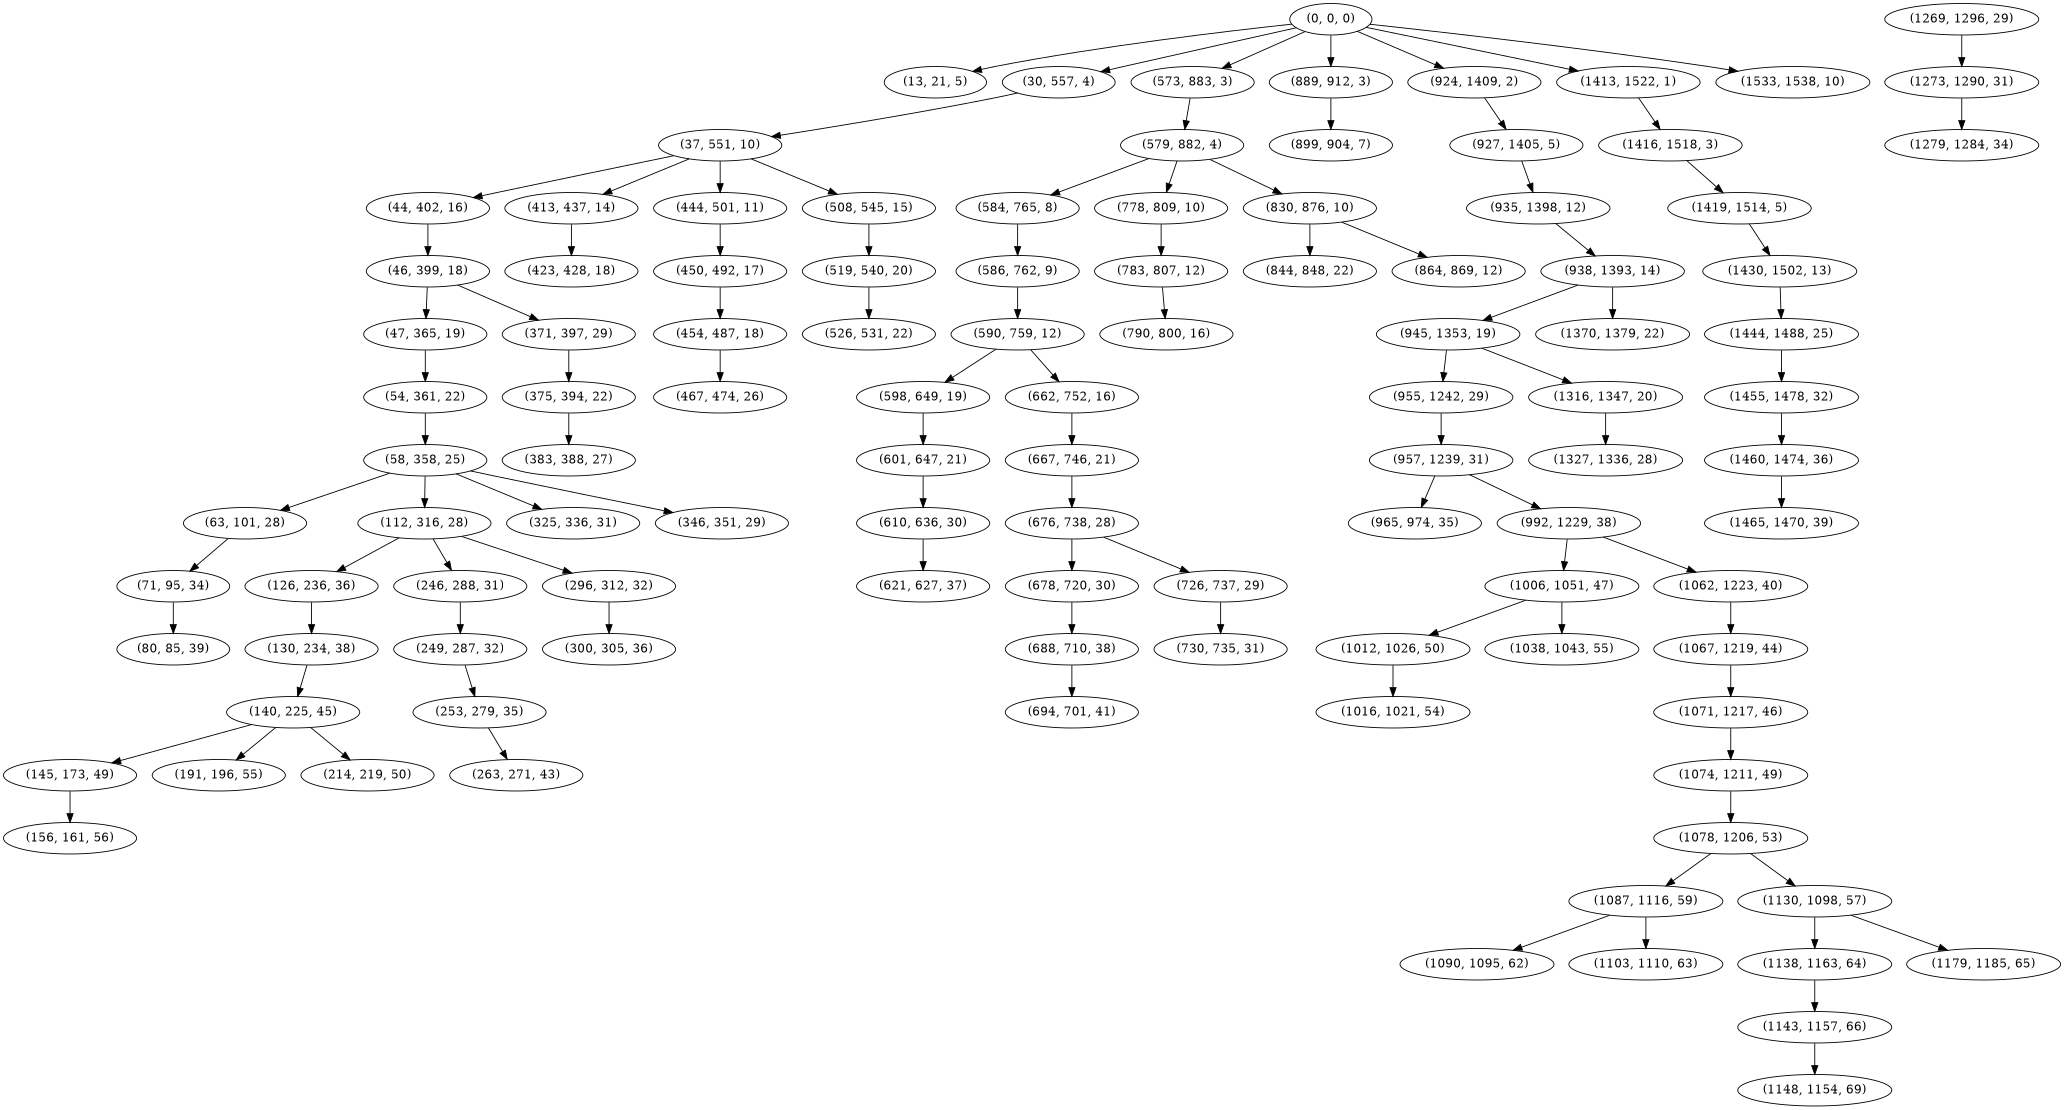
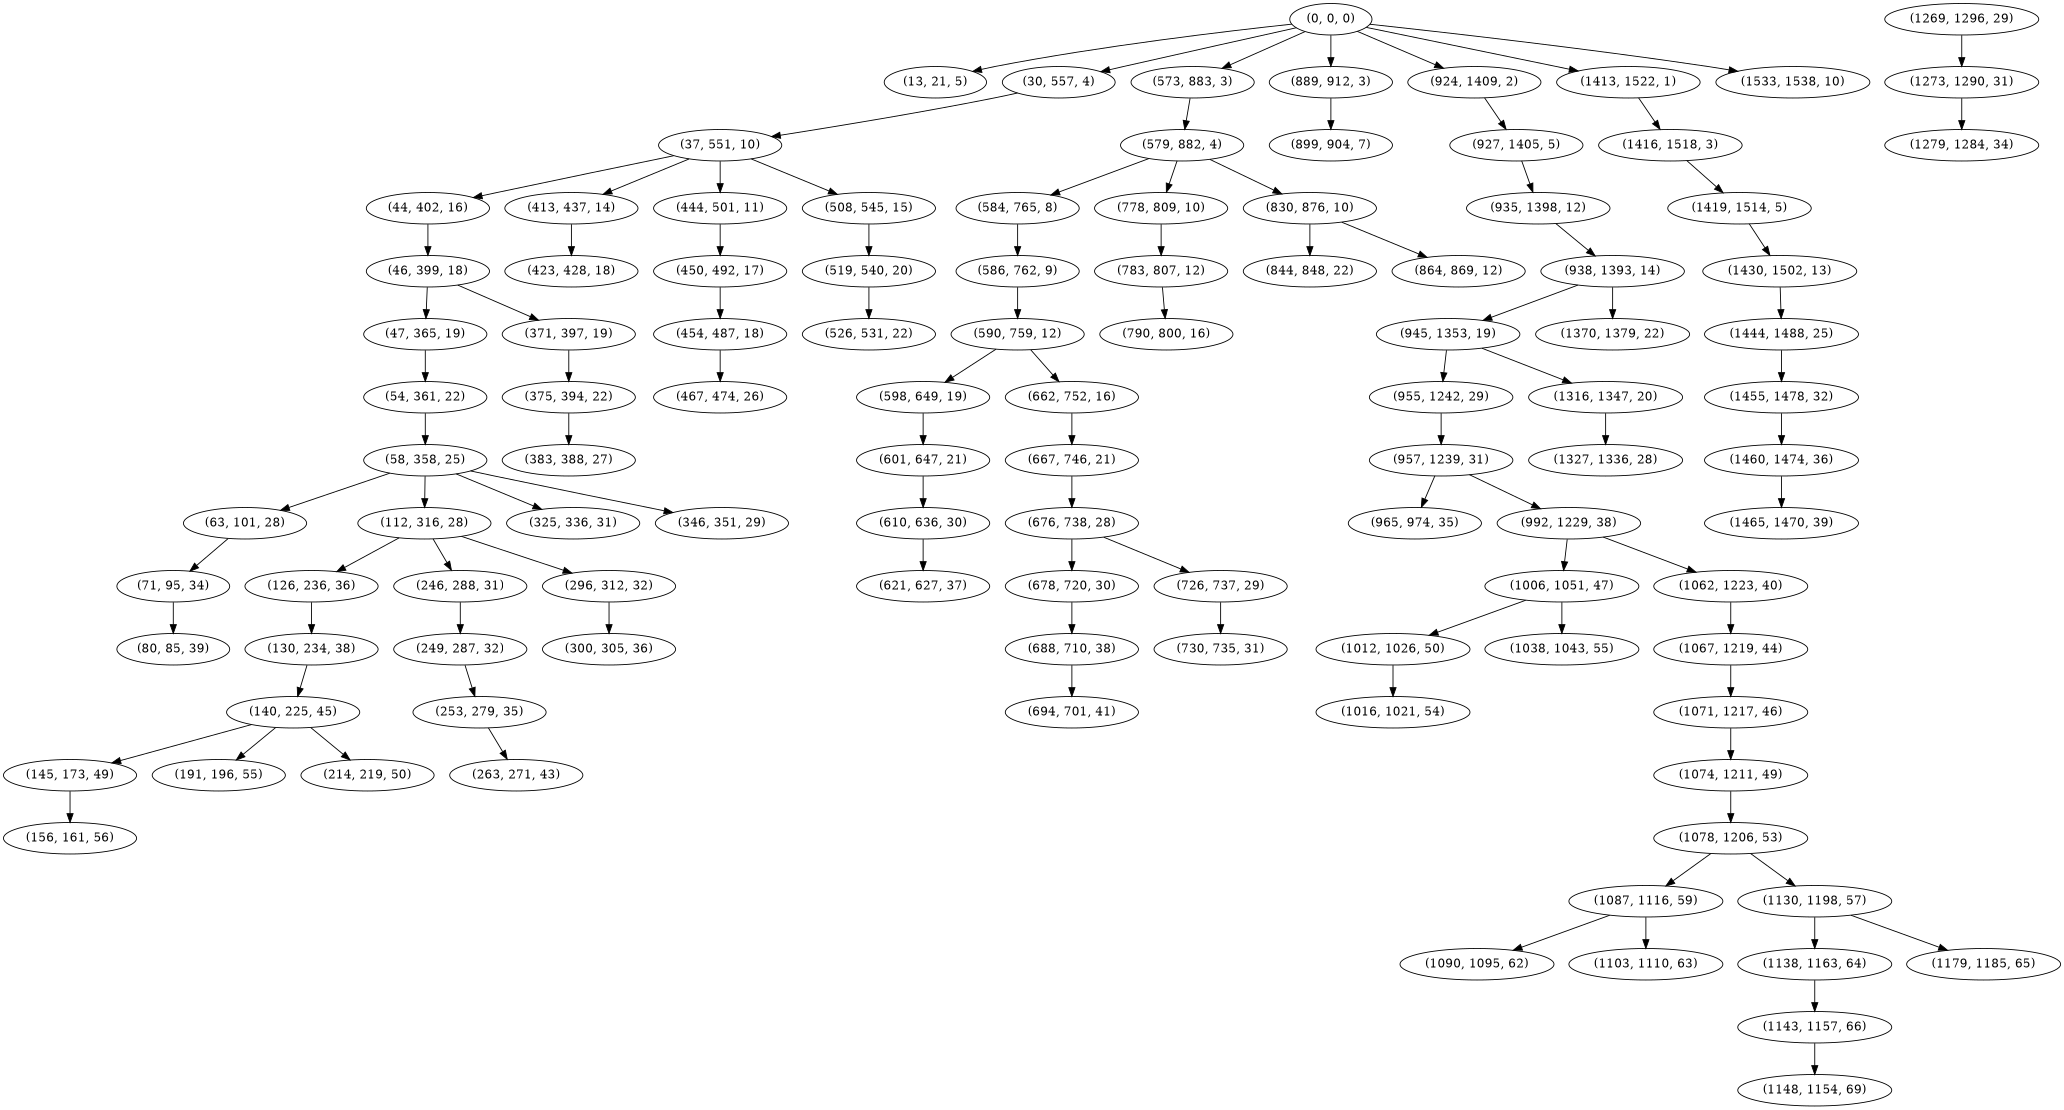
  digraph {
    "(0, 0, 0)"
    "(13, 21, 5)"
    "(30, 557, 4)"
    "(573, 883, 3)"
    "(889, 912, 3)"
    "(924, 1409, 2)"
    "(1413, 1522, 1)"
    "(1533, 1538, 10)"
    "(37, 551, 10)"
    "(579, 882, 4)"
    "(899, 904, 7)"
    "(927, 1405, 5)"
    "(1416, 1518, 3)"
    "(44, 402, 16)"
    "(413, 437, 14)"
    "(444, 501, 11)"
    "(508, 545, 15)"
    "(46, 399, 18)"
    "(423, 428, 18)"
    "(450, 492, 17)"
    "(519, 540, 20)"
    "(47, 365, 19)"
-   "(371, 397, 19)" [label="(371, 397, 29)"]
+   "(371, 397, 19)"
    "(54, 361, 22)"
    "(375, 394, 22)"
    "(58, 358, 25)"
    "(63, 101, 28)"
    "(112, 316, 28)"
    "(325, 336, 31)"
    "(346, 351, 29)"
    "(71, 95, 34)"
    "(126, 236, 36)"
    "(246, 288, 31)"
    "(296, 312, 32)"
    "(80, 85, 39)"
    "(130, 234, 38)"
    "(249, 287, 32)"
    "(300, 305, 36)"
    "(140, 225, 45)"
    "(145, 173, 49)"
    "(191, 196, 55)"
    "(214, 219, 50)"
    "(156, 161, 56)"
    "(253, 279, 35)"
    "(263, 271, 43)"
    "(383, 388, 27)"
    "(454, 487, 18)"
    "(467, 474, 26)"
    "(526, 531, 22)"
    "(584, 765, 8)"
    "(778, 809, 10)"
    "(830, 876, 10)"
    "(586, 762, 9)"
    "(783, 807, 12)"
    "(844, 848, 22)"
    "(864, 869, 12)"
    "(590, 759, 12)"
    "(598, 649, 19)"
    "(662, 752, 16)"
    "(601, 647, 21)"
    "(667, 746, 21)"
    "(610, 636, 30)"
    "(621, 627, 37)"
    "(676, 738, 28)"
    "(678, 720, 30)"
    "(726, 737, 29)"
    "(688, 710, 38)"
    "(730, 735, 31)"
    "(694, 701, 41)"
    "(790, 800, 16)"
    "(935, 1398, 12)"
    "(938, 1393, 14)"
    "(945, 1353, 19)"
    "(1370, 1379, 22)"
    "(955, 1242, 29)"
    "(1316, 1347, 20)"
    "(957, 1239, 31)"
    "(1327, 1336, 28)"
    "(965, 974, 35)"
    "(992, 1229, 38)"
    "(1006, 1051, 47)"
    "(1062, 1223, 40)"
    "(1012, 1026, 50)"
    "(1038, 1043, 55)"
    "(1067, 1219, 44)"
    "(1016, 1021, 54)"
    "(1071, 1217, 46)"
    "(1074, 1211, 49)"
    "(1078, 1206, 53)"
    "(1087, 1116, 59)"
-   "(1130, 1198, 57)" [label="(1130, 1098, 57)"]
+   "(1130, 1198, 57)"
    "(1090, 1095, 62)"
    "(1103, 1110, 63)"
    "(1138, 1163, 64)"
    "(1179, 1185, 65)"
    "(1143, 1157, 66)"
    "(1148, 1154, 69)"
    "(1269, 1296, 29)"
    "(1273, 1290, 31)"
    "(1279, 1284, 34)"
    "(1419, 1514, 5)"
    "(1430, 1502, 13)"
    "(1444, 1488, 25)"
    "(1455, 1478, 32)"
    "(1460, 1474, 36)"
    "(1465, 1470, 39)"
    "(0, 0, 0)" -> "(13, 21, 5)"
    "(0, 0, 0)" -> "(30, 557, 4)"
    "(0, 0, 0)" -> "(573, 883, 3)"
    "(0, 0, 0)" -> "(889, 912, 3)"
    "(0, 0, 0)" -> "(924, 1409, 2)"
    "(0, 0, 0)" -> "(1413, 1522, 1)"
    "(0, 0, 0)" -> "(1533, 1538, 10)"
    "(30, 557, 4)" -> "(37, 551, 10)"
    "(573, 883, 3)" -> "(579, 882, 4)"
    "(889, 912, 3)" -> "(899, 904, 7)"
    "(924, 1409, 2)" -> "(927, 1405, 5)"
    "(1413, 1522, 1)" -> "(1416, 1518, 3)"
    "(37, 551, 10)" -> "(44, 402, 16)"
    "(37, 551, 10)" -> "(413, 437, 14)"
    "(37, 551, 10)" -> "(444, 501, 11)"
    "(37, 551, 10)" -> "(508, 545, 15)"
    "(579, 882, 4)" -> "(584, 765, 8)"
    "(579, 882, 4)" -> "(778, 809, 10)"
    "(579, 882, 4)" -> "(830, 876, 10)"
    "(927, 1405, 5)" -> "(935, 1398, 12)"
    "(1416, 1518, 3)" -> "(1419, 1514, 5)"
    "(44, 402, 16)" -> "(46, 399, 18)"
    "(413, 437, 14)" -> "(423, 428, 18)"
    "(444, 501, 11)" -> "(450, 492, 17)"
    "(508, 545, 15)" -> "(519, 540, 20)"
    "(46, 399, 18)" -> "(47, 365, 19)"
    "(46, 399, 18)" -> "(371, 397, 19)"
    "(450, 492, 17)" -> "(454, 487, 18)"
    "(519, 540, 20)" -> "(526, 531, 22)"
    "(47, 365, 19)" -> "(54, 361, 22)"
    "(371, 397, 19)" -> "(375, 394, 22)"
    "(54, 361, 22)" -> "(58, 358, 25)"
    "(375, 394, 22)" -> "(383, 388, 27)"
    "(58, 358, 25)" -> "(63, 101, 28)"
    "(58, 358, 25)" -> "(112, 316, 28)"
    "(58, 358, 25)" -> "(325, 336, 31)"
    "(58, 358, 25)" -> "(346, 351, 29)"
    "(63, 101, 28)" -> "(71, 95, 34)"
    "(112, 316, 28)" -> "(126, 236, 36)"
    "(112, 316, 28)" -> "(246, 288, 31)"
    "(112, 316, 28)" -> "(296, 312, 32)"
    "(71, 95, 34)" -> "(80, 85, 39)"
    "(126, 236, 36)" -> "(130, 234, 38)"
    "(246, 288, 31)" -> "(249, 287, 32)"
    "(296, 312, 32)" -> "(300, 305, 36)"
    "(130, 234, 38)" -> "(140, 225, 45)"
    "(249, 287, 32)" -> "(253, 279, 35)"
    "(140, 225, 45)" -> "(145, 173, 49)"
    "(140, 225, 45)" -> "(191, 196, 55)"
    "(140, 225, 45)" -> "(214, 219, 50)"
    "(145, 173, 49)" -> "(156, 161, 56)"
    "(253, 279, 35)" -> "(263, 271, 43)"
    "(454, 487, 18)" -> "(467, 474, 26)"
    "(584, 765, 8)" -> "(586, 762, 9)"
    "(778, 809, 10)" -> "(783, 807, 12)"
    "(830, 876, 10)" -> "(844, 848, 22)"
    "(830, 876, 10)" -> "(864, 869, 12)"
    "(586, 762, 9)" -> "(590, 759, 12)"
    "(783, 807, 12)" -> "(790, 800, 16)"
    "(590, 759, 12)" -> "(598, 649, 19)"
    "(590, 759, 12)" -> "(662, 752, 16)"
    "(598, 649, 19)" -> "(601, 647, 21)"
    "(662, 752, 16)" -> "(667, 746, 21)"
    "(601, 647, 21)" -> "(610, 636, 30)"
    "(667, 746, 21)" -> "(676, 738, 28)"
    "(610, 636, 30)" -> "(621, 627, 37)"
    "(676, 738, 28)" -> "(678, 720, 30)"
    "(676, 738, 28)" -> "(726, 737, 29)"
    "(678, 720, 30)" -> "(688, 710, 38)"
    "(726, 737, 29)" -> "(730, 735, 31)"
    "(688, 710, 38)" -> "(694, 701, 41)"
    "(935, 1398, 12)" -> "(938, 1393, 14)"
    "(938, 1393, 14)" -> "(945, 1353, 19)"
    "(938, 1393, 14)" -> "(1370, 1379, 22)"
    "(945, 1353, 19)" -> "(955, 1242, 29)"
    "(945, 1353, 19)" -> "(1316, 1347, 20)"
    "(955, 1242, 29)" -> "(957, 1239, 31)"
    "(1316, 1347, 20)" -> "(1327, 1336, 28)"
    "(957, 1239, 31)" -> "(965, 974, 35)"
    "(957, 1239, 31)" -> "(992, 1229, 38)"
    "(992, 1229, 38)" -> "(1006, 1051, 47)"
    "(992, 1229, 38)" -> "(1062, 1223, 40)"
    "(1006, 1051, 47)" -> "(1012, 1026, 50)"
    "(1006, 1051, 47)" -> "(1038, 1043, 55)"
    "(1062, 1223, 40)" -> "(1067, 1219, 44)"
    "(1012, 1026, 50)" -> "(1016, 1021, 54)"
    "(1067, 1219, 44)" -> "(1071, 1217, 46)"
    "(1071, 1217, 46)" -> "(1074, 1211, 49)"
    "(1074, 1211, 49)" -> "(1078, 1206, 53)"
    "(1078, 1206, 53)" -> "(1087, 1116, 59)"
    "(1078, 1206, 53)" -> "(1130, 1198, 57)"
    "(1087, 1116, 59)" -> "(1090, 1095, 62)"
    "(1087, 1116, 59)" -> "(1103, 1110, 63)"
    "(1130, 1198, 57)" -> "(1138, 1163, 64)"
    "(1130, 1198, 57)" -> "(1179, 1185, 65)"
    "(1138, 1163, 64)" -> "(1143, 1157, 66)"
    "(1143, 1157, 66)" -> "(1148, 1154, 69)"
    "(1269, 1296, 29)" -> "(1273, 1290, 31)"
    "(1273, 1290, 31)" -> "(1279, 1284, 34)"
    "(1419, 1514, 5)" -> "(1430, 1502, 13)"
    "(1430, 1502, 13)" -> "(1444, 1488, 25)"
    "(1444, 1488, 25)" -> "(1455, 1478, 32)"
    "(1455, 1478, 32)" -> "(1460, 1474, 36)"
    "(1460, 1474, 36)" -> "(1465, 1470, 39)"
  }
